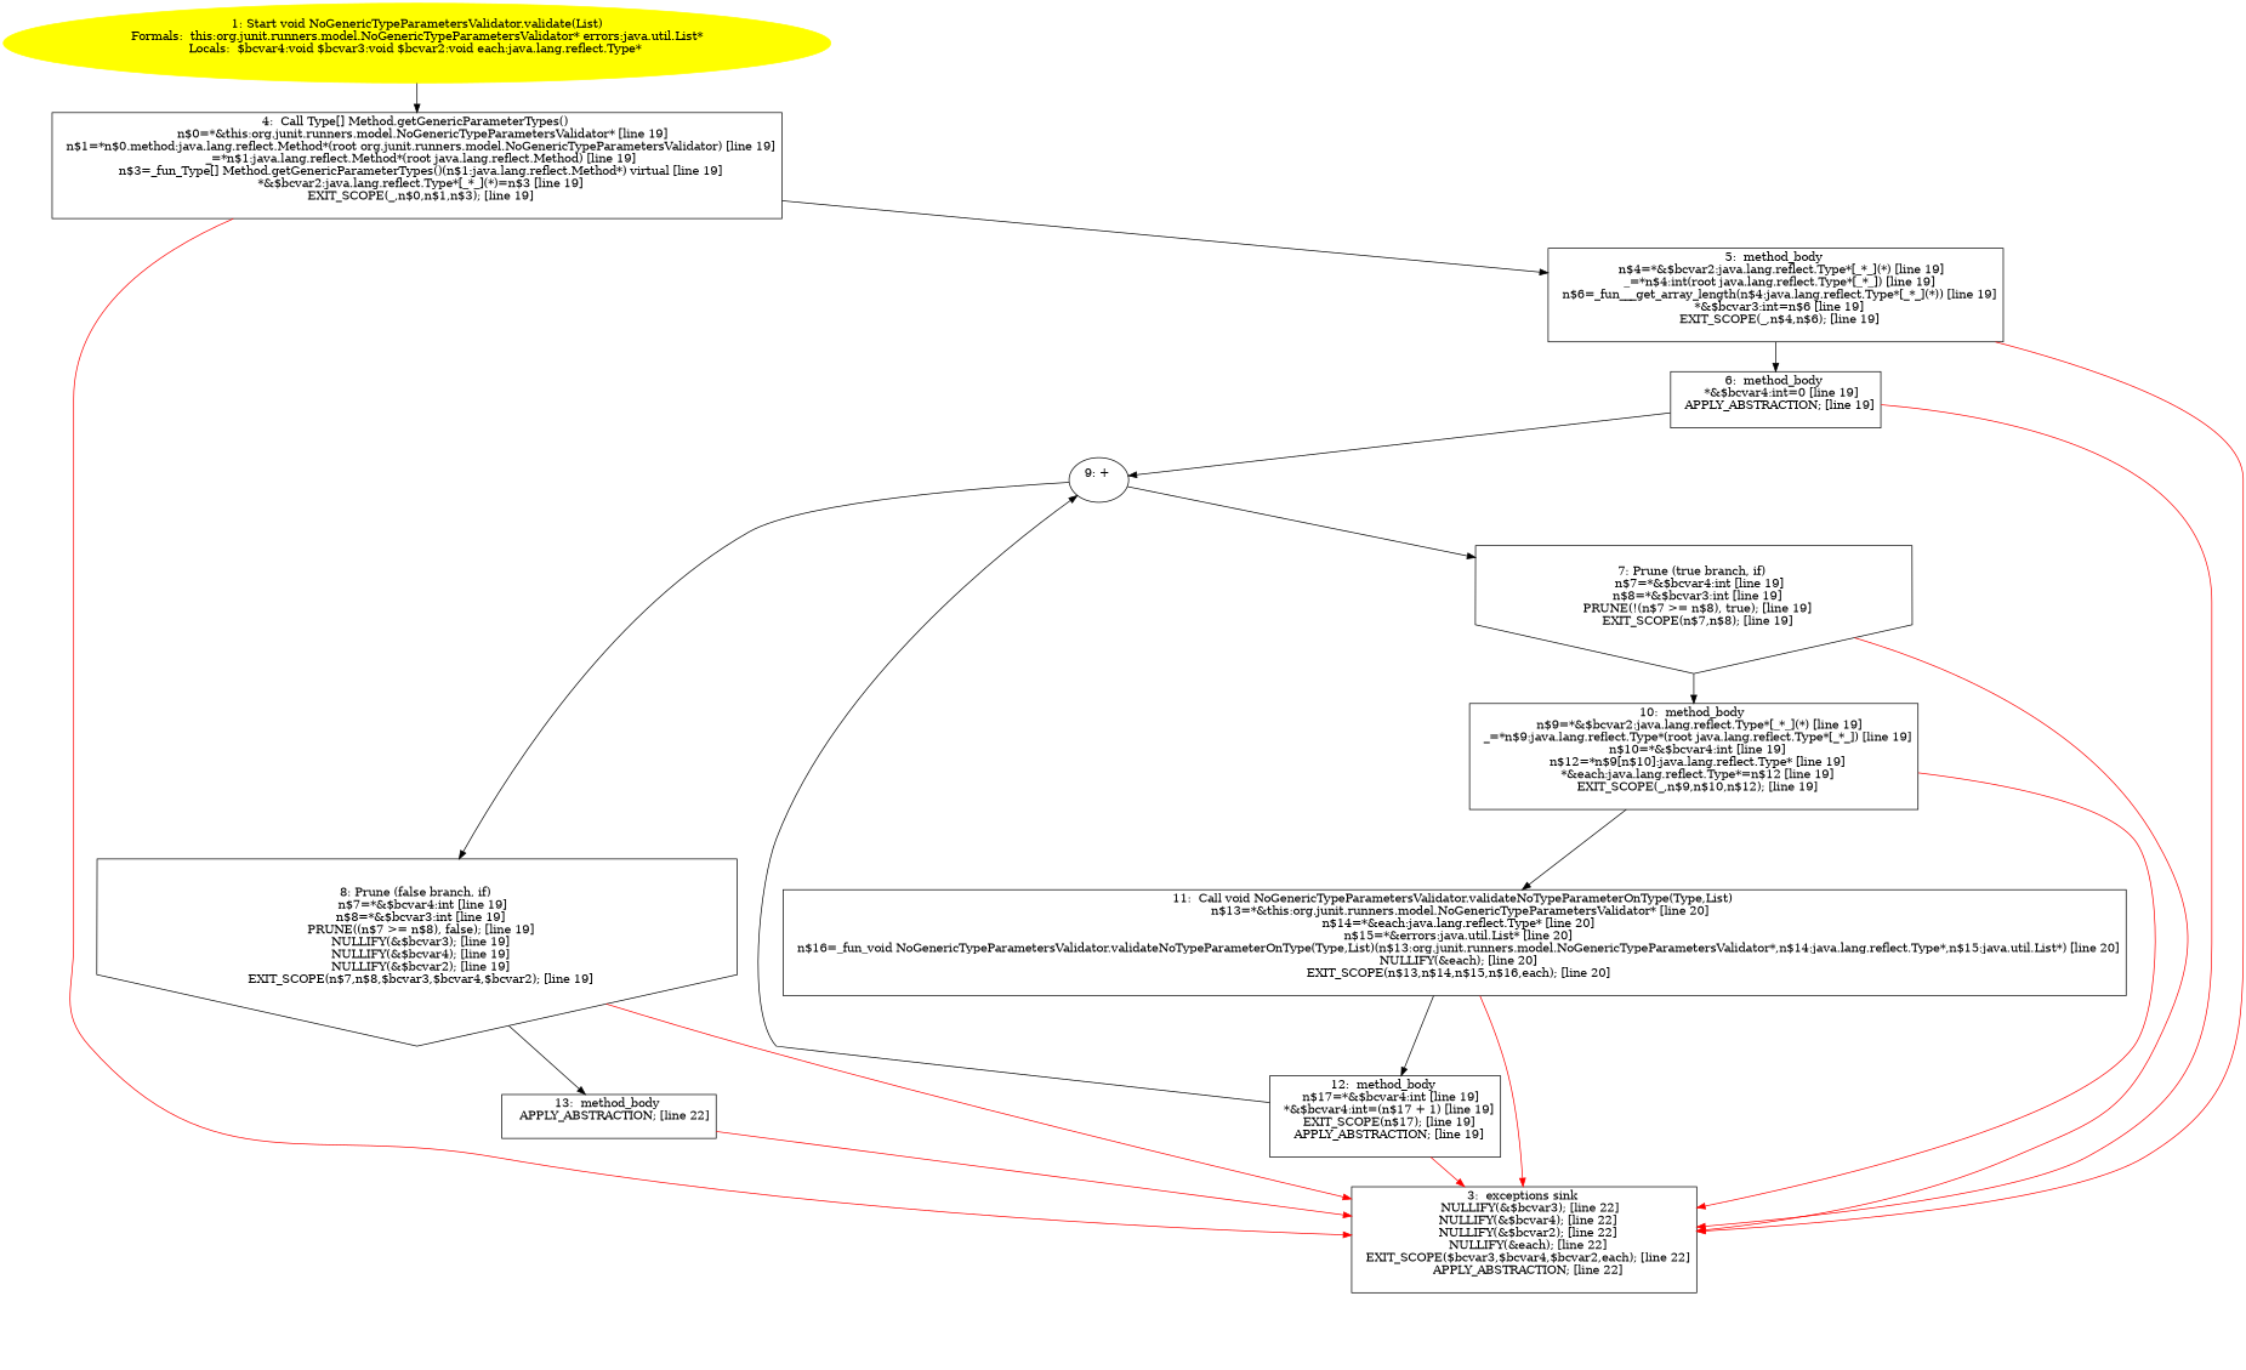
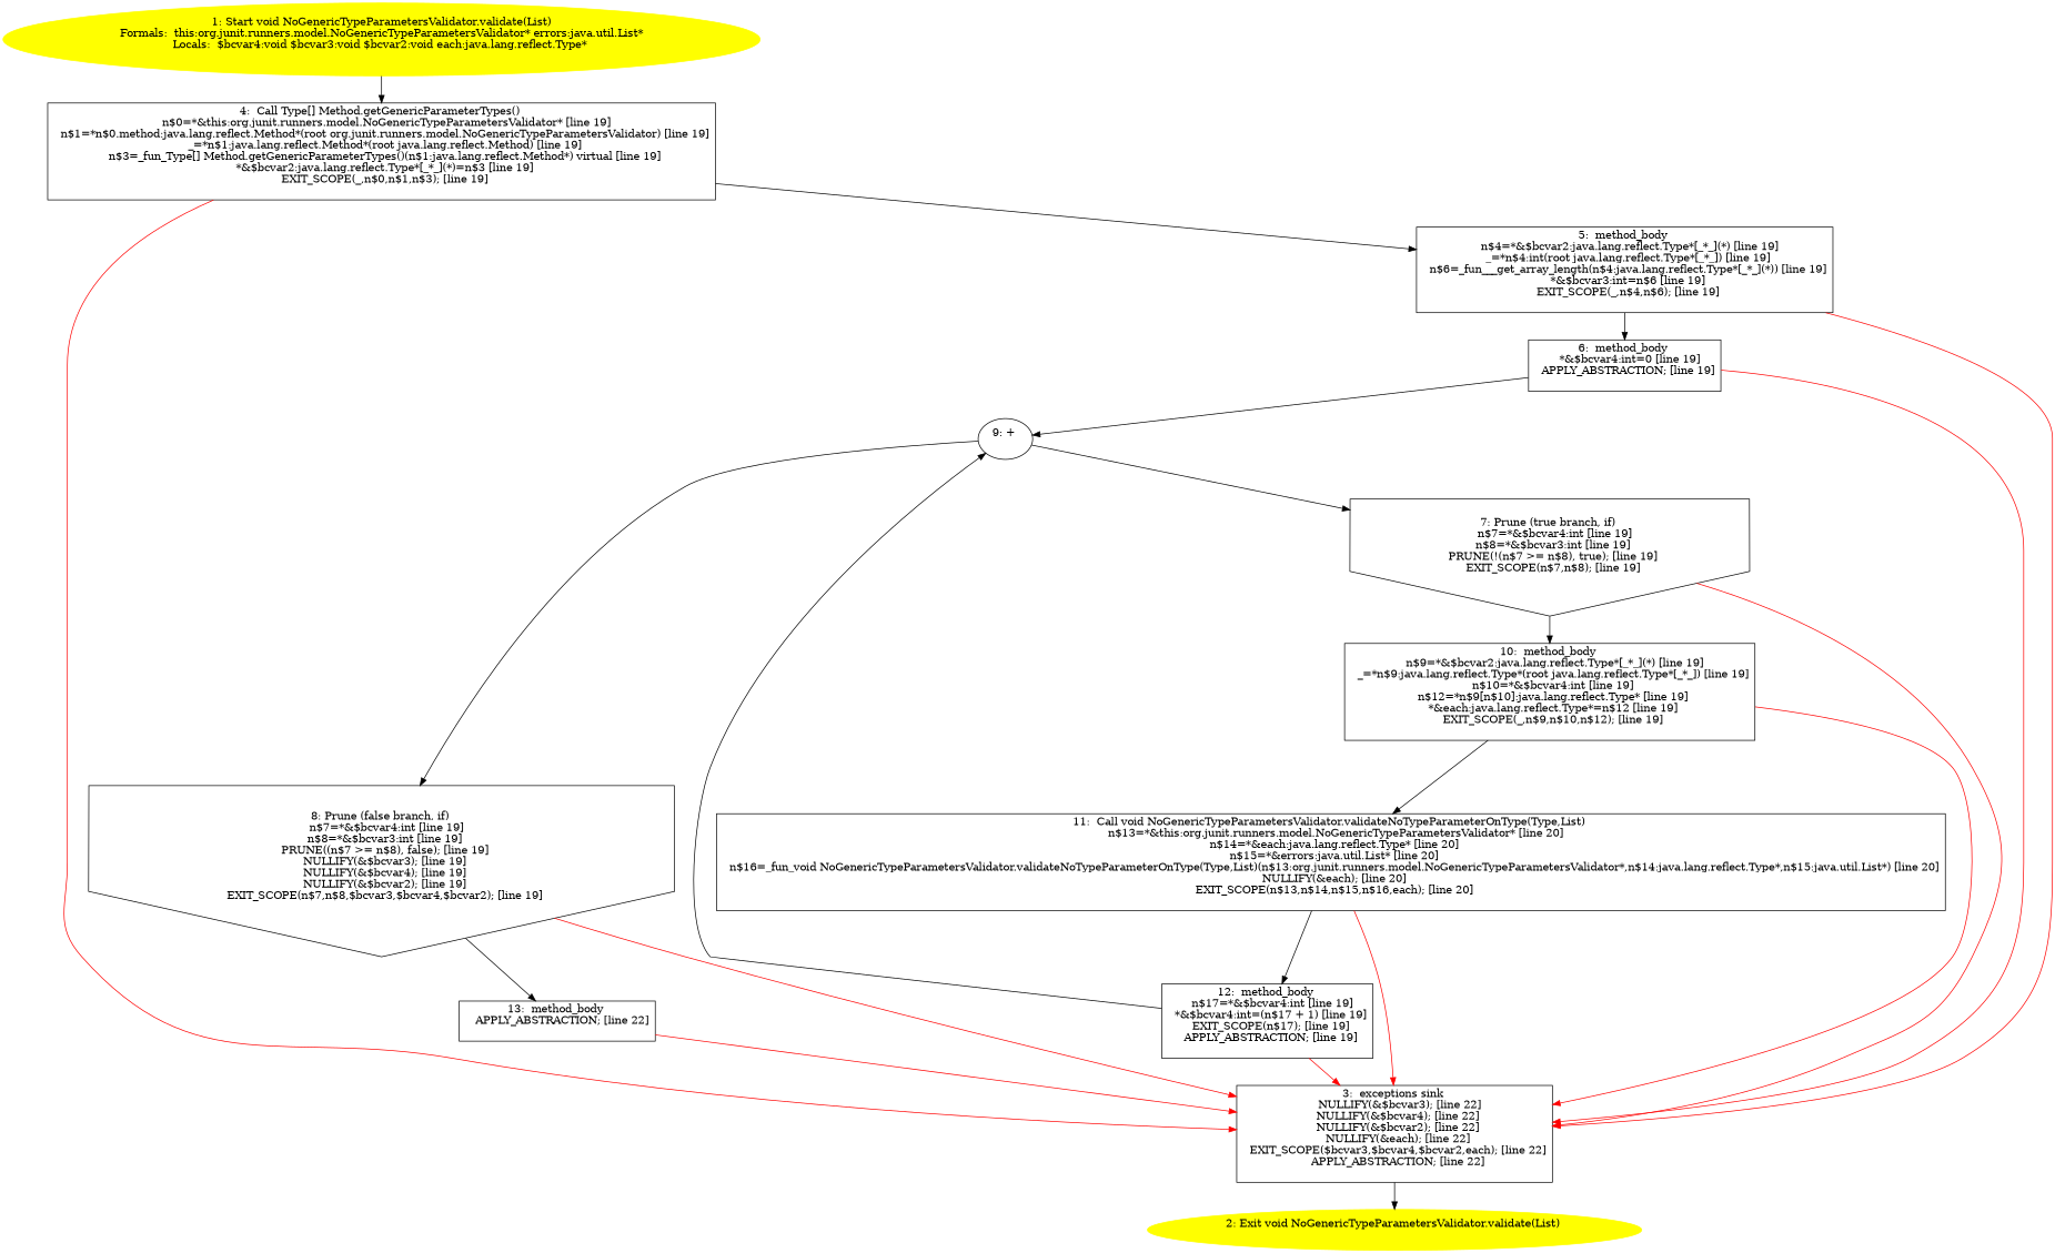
  digraph {
    node [shape=box]
    n1 [color=yellow label="1: Start void NoGenericTypeParametersValidator.validate(List)\nFormals:  this:org.junit.runners.model.NoGenericTypeParametersValidator* errors:java.util.List*\nLocals:  $bcvar4:void $bcvar3:void $bcvar2:void each:java.lang.reflect.Type* \n  " style=filled shape=""]
    n2 [label="4:  Call Type[] Method.getGenericParameterTypes() \n   n$0=*&this:org.junit.runners.model.NoGenericTypeParametersValidator* [line 19]\n  n$1=*n$0.method:java.lang.reflect.Method*(root org.junit.runners.model.NoGenericTypeParametersValidator) [line 19]\n  _=*n$1:java.lang.reflect.Method*(root java.lang.reflect.Method) [line 19]\n  n$3=_fun_Type[] Method.getGenericParameterTypes()(n$1:java.lang.reflect.Method*) virtual [line 19]\n  *&$bcvar2:java.lang.reflect.Type*[_*_](*)=n$3 [line 19]\n  EXIT_SCOPE(_,n$0,n$1,n$3); [line 19]\n "]
    n3 [label="3:  exceptions sink \n   NULLIFY(&$bcvar3); [line 22]\n  NULLIFY(&$bcvar4); [line 22]\n  NULLIFY(&$bcvar2); [line 22]\n  NULLIFY(&each); [line 22]\n  EXIT_SCOPE($bcvar3,$bcvar4,$bcvar2,each); [line 22]\n  APPLY_ABSTRACTION; [line 22]\n "]
    n4 [label="5:  method_body \n   n$4=*&$bcvar2:java.lang.reflect.Type*[_*_](*) [line 19]\n  _=*n$4:int(root java.lang.reflect.Type*[_*_]) [line 19]\n  n$6=_fun___get_array_length(n$4:java.lang.reflect.Type*[_*_](*)) [line 19]\n  *&$bcvar3:int=n$6 [line 19]\n  EXIT_SCOPE(_,n$4,n$6); [line 19]\n "]
+   n5 [color=yellow label="2: Exit void NoGenericTypeParametersValidator.validate(List) \n  " style=filled shape=""]
    n6 [label="6:  method_body \n   *&$bcvar4:int=0 [line 19]\n  APPLY_ABSTRACTION; [line 19]\n "]
    n7 [label="9: + \n  " shape=""]
    n8 [label="7: Prune (true branch, if) \n   n$7=*&$bcvar4:int [line 19]\n  n$8=*&$bcvar3:int [line 19]\n  PRUNE(!(n$7 >= n$8), true); [line 19]\n  EXIT_SCOPE(n$7,n$8); [line 19]\n " shape=invhouse]
    n9 [label="8: Prune (false branch, if) \n   n$7=*&$bcvar4:int [line 19]\n  n$8=*&$bcvar3:int [line 19]\n  PRUNE((n$7 >= n$8), false); [line 19]\n  NULLIFY(&$bcvar3); [line 19]\n  NULLIFY(&$bcvar4); [line 19]\n  NULLIFY(&$bcvar2); [line 19]\n  EXIT_SCOPE(n$7,n$8,$bcvar3,$bcvar4,$bcvar2); [line 19]\n " shape=invhouse]
    n10 [label="10:  method_body \n   n$9=*&$bcvar2:java.lang.reflect.Type*[_*_](*) [line 19]\n  _=*n$9:java.lang.reflect.Type*(root java.lang.reflect.Type*[_*_]) [line 19]\n  n$10=*&$bcvar4:int [line 19]\n  n$12=*n$9[n$10]:java.lang.reflect.Type* [line 19]\n  *&each:java.lang.reflect.Type*=n$12 [line 19]\n  EXIT_SCOPE(_,n$9,n$10,n$12); [line 19]\n "]
    n11 [label="13:  method_body \n   APPLY_ABSTRACTION; [line 22]\n "]
    n12 [label="11:  Call void NoGenericTypeParametersValidator.validateNoTypeParameterOnType(Type,List) \n   n$13=*&this:org.junit.runners.model.NoGenericTypeParametersValidator* [line 20]\n  n$14=*&each:java.lang.reflect.Type* [line 20]\n  n$15=*&errors:java.util.List* [line 20]\n  n$16=_fun_void NoGenericTypeParametersValidator.validateNoTypeParameterOnType(Type,List)(n$13:org.junit.runners.model.NoGenericTypeParametersValidator*,n$14:java.lang.reflect.Type*,n$15:java.util.List*) [line 20]\n  NULLIFY(&each); [line 20]\n  EXIT_SCOPE(n$13,n$14,n$15,n$16,each); [line 20]\n "]
    n13 [label="12:  method_body \n   n$17=*&$bcvar4:int [line 19]\n  *&$bcvar4:int=(n$17 + 1) [line 19]\n  EXIT_SCOPE(n$17); [line 19]\n  APPLY_ABSTRACTION; [line 19]\n "]
    n1 -> n2
    n2 -> n3 [color=red]
    n2 -> n4
+   n3 -> n5
    n4 -> n3 [color=red]
    n4 -> n6
    n6 -> n3 [color=red]
    n6 -> n7
    n7 -> n8
    n7 -> n9
    n8 -> n3 [color=red]
    n8 -> n10
    n9 -> n3 [color=red]
    n9 -> n11
    n10 -> n3 [color=red]
    n10 -> n12
    n11 -> n3 [color=red]
    n12 -> n3 [color=red]
    n12 -> n13
    n13 -> n3 [color=red]
    n13 -> n7
  }
